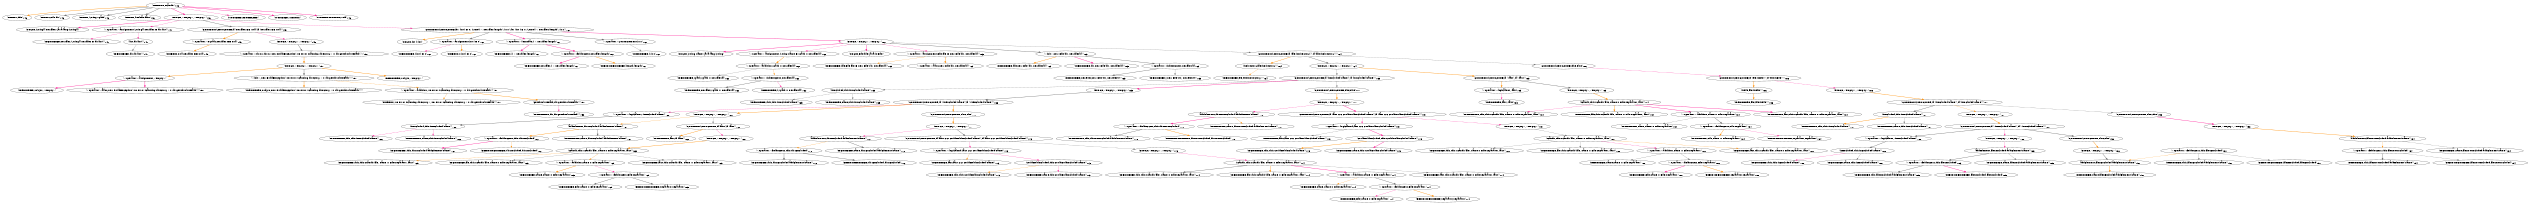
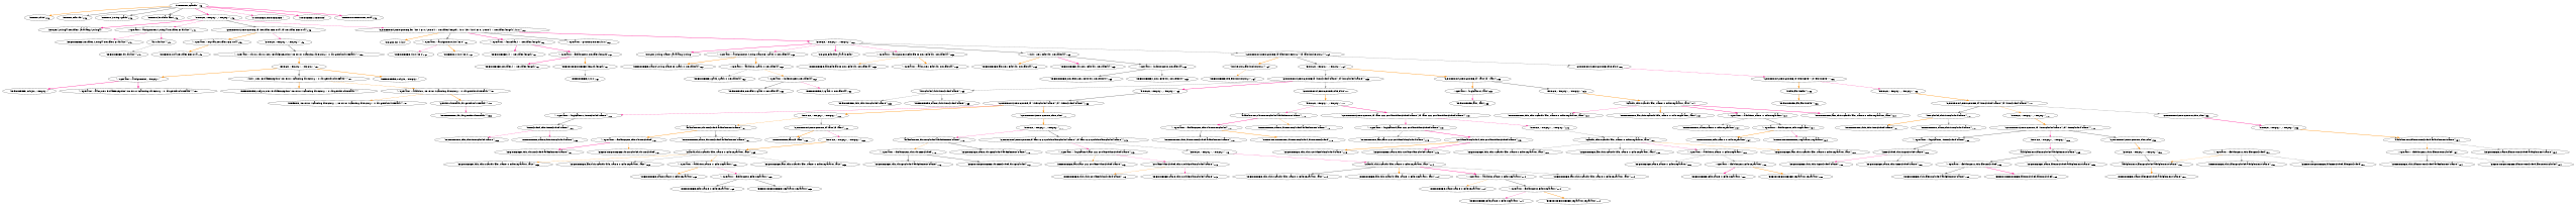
  digraph {
    edge [color=gray40 style=bold]
    n1 [label=<(METHOD,scandir)<SUB>746</SUB>>]
    n2 [label=<(PARAM,this)<SUB>746</SUB>>]
    n3 [label=<(PARAM,File dir)<SUB>746</SUB>>]
    n4 [label=<(PARAM,String vpath)<SUB>746</SUB>>]
    n5 [label=<(PARAM,boolean fast)<SUB>746</SUB>>]
    n6 [label=<(BLOCK,&lt;empty&gt;,&lt;empty&gt;)<SUB>746</SUB>>]
    n7 [label=<(MODIFIER,PROTECTED)>]
    n8 [label=<(MODIFIER,VIRTUAL)>]
    n9 [label=<(METHOD_RETURN,void)<SUB>746</SUB>>]
    n10 [label=<(LOCAL,String[] newfiles: java.lang.String[])>]
    n11 [label=<(&lt;operator&gt;.assignment,String[] newfiles = dir.list())<SUB>747</SUB>>]
    n12 [label=<(CONTROL_STRUCTURE,if (newfiles == null),if (newfiles == null))<SUB>749</SUB>>]
    n13 [label=<(CONTROL_STRUCTURE,for (int i = 0; Some(i &lt; newfiles.length); i++),for (int i = 0; Some(i &lt; newfiles.length); i++))<SUB>761</SUB>>]
    n14 [label=<(IDENTIFIER,newfiles,String[] newfiles = dir.list())<SUB>747</SUB>>]
    n15 [label=<(list,dir.list())<SUB>747</SUB>>]
    n16 [label=<(&lt;operator&gt;.equals,newfiles == null)<SUB>749</SUB>>]
    n17 [label=<(BLOCK,&lt;empty&gt;,&lt;empty&gt;)<SUB>749</SUB>>]
    n18 [label=<(LOCAL,int i: int)>]
    n19 [label=<(&lt;operator&gt;.assignment,int i = 0)<SUB>761</SUB>>]
    n20 [label=<(&lt;operator&gt;.lessThan,i &lt; newfiles.length)<SUB>761</SUB>>]
    n21 [label=<(&lt;operator&gt;.postIncrement,i++)<SUB>761</SUB>>]
    n22 [label=<(BLOCK,&lt;empty&gt;,&lt;empty&gt;)<SUB>761</SUB>>]
    n23 [label=<(IDENTIFIER,dir,dir.list())<SUB>747</SUB>>]
    n24 [label=<(LITERAL,null,newfiles == null)<SUB>749</SUB>>]
    n25 [label=<(&lt;operator&gt;.throw,throw new BuildException(&quot;IO error scanning directory &quot; + dir.getAbsolutePath());)<SUB>757</SUB>>]
    n26 [label=<(BLOCK,&lt;empty&gt;,&lt;empty&gt;)<SUB>757</SUB>>]
    n27 [label=<(&lt;operator&gt;.assignment,&lt;empty&gt;)>]
    n28 [label=<(&lt;init&gt;,new BuildException(&quot;IO error scanning directory &quot; + dir.getAbsolutePath()))<SUB>757</SUB>>]
    n29 [label=<(IDENTIFIER,$obj20,&lt;empty&gt;)>]
    n30 [label=<(IDENTIFIER,$obj20,&lt;empty&gt;)>]
    n31 [label=<(&lt;operator&gt;.alloc,new BuildException(&quot;IO error scanning directory &quot; + dir.getAbsolutePath()))<SUB>757</SUB>>]
    n32 [label=<(IDENTIFIER,$obj20,new BuildException(&quot;IO error scanning directory &quot; + dir.getAbsolutePath()))>]
    n33 [label=<(&lt;operator&gt;.addition,&quot;IO error scanning directory &quot; + dir.getAbsolutePath())<SUB>757</SUB>>]
    n34 [label=<(LITERAL,&quot;IO error scanning directory &quot;,&quot;IO error scanning directory &quot; + dir.getAbsolutePath())<SUB>757</SUB>>]
    n35 [label=<(getAbsolutePath,dir.getAbsolutePath())<SUB>758</SUB>>]
    n36 [label=<(IDENTIFIER,dir,dir.getAbsolutePath())<SUB>758</SUB>>]
    n37 [label=<(IDENTIFIER,i,int i = 0)<SUB>761</SUB>>]
    n38 [label=<(LITERAL,0,int i = 0)<SUB>761</SUB>>]
    n39 [label=<(IDENTIFIER,i,i &lt; newfiles.length)<SUB>761</SUB>>]
    n40 [label=<(&lt;operator&gt;.fieldAccess,newfiles.length)<SUB>761</SUB>>]
    n41 [label=<(IDENTIFIER,i,i++)<SUB>761</SUB>>]
    n42 [label=<(LOCAL,String name: java.lang.String)>]
    n43 [label=<(&lt;operator&gt;.assignment,String name = vpath + newfiles[i])<SUB>762</SUB>>]
    n44 [label=<(LOCAL,File file: java.io.File)>]
    n45 [label=<(&lt;operator&gt;.assignment,File file = new File(dir, newfiles[i]))<SUB>763</SUB>>]
    n46 [label=<(&lt;init&gt;,new File(dir, newfiles[i]))<SUB>763</SUB>>]
    n47 [label=<(CONTROL_STRUCTURE,if (file.isDirectory()),if (file.isDirectory()))<SUB>764</SUB>>]
    n48 [label=<(IDENTIFIER,newfiles,i &lt; newfiles.length)<SUB>761</SUB>>]
    n49 [label=<(FIELD_IDENTIFIER,length,length)<SUB>761</SUB>>]
+   n50 [label=<(IDENTIFIER,name,String name = vpath + newfiles[i])<SUB>762</SUB>>]
    n51 [label=<(&lt;operator&gt;.addition,vpath + newfiles[i])<SUB>762</SUB>>]
    n52 [label=<(IDENTIFIER,file,File file = new File(dir, newfiles[i]))<SUB>763</SUB>>]
    n53 [label=<(&lt;operator&gt;.alloc,new File(dir, newfiles[i]))<SUB>763</SUB>>]
    n54 [label=<(IDENTIFIER,file,new File(dir, newfiles[i]))<SUB>763</SUB>>]
    n55 [label=<(IDENTIFIER,dir,new File(dir, newfiles[i]))<SUB>763</SUB>>]
    n56 [label=<(&lt;operator&gt;.indexAccess,newfiles[i])<SUB>763</SUB>>]
    n57 [label=<(isDirectory,file.isDirectory())<SUB>764</SUB>>]
    n58 [label=<(BLOCK,&lt;empty&gt;,&lt;empty&gt;)<SUB>764</SUB>>]
    n59 [label=<(CONTROL_STRUCTURE,else,else)<SUB>786</SUB>>]
    n60 [label=<(IDENTIFIER,vpath,vpath + newfiles[i])<SUB>762</SUB>>]
    n61 [label=<(&lt;operator&gt;.indexAccess,newfiles[i])<SUB>762</SUB>>]
    n62 [label=<(IDENTIFIER,newfiles,vpath + newfiles[i])<SUB>762</SUB>>]
    n63 [label=<(IDENTIFIER,i,vpath + newfiles[i])<SUB>762</SUB>>]
    n64 [label=<(IDENTIFIER,newfiles,new File(dir, newfiles[i]))<SUB>763</SUB>>]
    n65 [label=<(IDENTIFIER,i,new File(dir, newfiles[i]))<SUB>763</SUB>>]
    n66 [label=<(IDENTIFIER,file,file.isDirectory())<SUB>764</SUB>>]
    n67 [label=<(CONTROL_STRUCTURE,if (isIncluded(name)),if (isIncluded(name)))<SUB>765</SUB>>]
    n68 [label=<(CONTROL_STRUCTURE,if (!fast),if (!fast))<SUB>783</SUB>>]
    n69 [label=<(CONTROL_STRUCTURE,if (file.isFile()),if (file.isFile()))<SUB>786</SUB>>]
    n70 [label=<(isIncluded,this.isIncluded(name))<SUB>765</SUB>>]
    n71 [label=<(BLOCK,&lt;empty&gt;,&lt;empty&gt;)<SUB>765</SUB>>]
    n72 [label=<(CONTROL_STRUCTURE,else,else)<SUB>777</SUB>>]
    n73 [label=<(&lt;operator&gt;.logicalNot,!fast)<SUB>783</SUB>>]
    n74 [label=<(BLOCK,&lt;empty&gt;,&lt;empty&gt;)<SUB>783</SUB>>]
    n75 [label=<(IDENTIFIER,this,this.isIncluded(name))<SUB>765</SUB>>]
    n76 [label=<(IDENTIFIER,name,this.isIncluded(name))<SUB>765</SUB>>]
    n77 [label=<(CONTROL_STRUCTURE,if (!isExcluded(name)),if (!isExcluded(name)))<SUB>766</SUB>>]
    n78 [label=<(BLOCK,&lt;empty&gt;,&lt;empty&gt;)<SUB>777</SUB>>]
    n79 [label=<(&lt;operator&gt;.logicalNot,!isExcluded(name))<SUB>766</SUB>>]
    n80 [label=<(BLOCK,&lt;empty&gt;,&lt;empty&gt;)<SUB>766</SUB>>]
    n81 [label=<(CONTROL_STRUCTURE,else,else)<SUB>771</SUB>>]
    n82 [label=<(isExcluded,this.isExcluded(name))<SUB>766</SUB>>]
    n83 [label=<(addElement,dirsIncluded.addElement(name))<SUB>767</SUB>>]
    n84 [label=<(CONTROL_STRUCTURE,if (fast),if (fast))<SUB>768</SUB>>]
    n85 [label=<(BLOCK,&lt;empty&gt;,&lt;empty&gt;)<SUB>771</SUB>>]
    n86 [label=<(IDENTIFIER,this,this.isExcluded(name))<SUB>766</SUB>>]
    n87 [label=<(IDENTIFIER,name,this.isExcluded(name))<SUB>766</SUB>>]
    n88 [label=<(&lt;operator&gt;.fieldAccess,this.dirsIncluded)<SUB>767</SUB>>]
    n89 [label=<(IDENTIFIER,name,dirsIncluded.addElement(name))<SUB>767</SUB>>]
    n90 [label=<(IDENTIFIER,fast,if (fast))<SUB>768</SUB>>]
    n91 [label=<(BLOCK,&lt;empty&gt;,&lt;empty&gt;)<SUB>768</SUB>>]
    n92 [label=<(IDENTIFIER,this,dirsIncluded.addElement(name))<SUB>767</SUB>>]
    n93 [label=<(FIELD_IDENTIFIER,dirsIncluded,dirsIncluded)<SUB>767</SUB>>]
    n94 [label=<(scandir,this.scandir(file, name + File.separator, fast))<SUB>769</SUB>>]
    n95 [label=<(IDENTIFIER,this,this.scandir(file, name + File.separator, fast))<SUB>769</SUB>>]
    n96 [label=<(IDENTIFIER,file,this.scandir(file, name + File.separator, fast))<SUB>769</SUB>>]
    n97 [label=<(&lt;operator&gt;.addition,name + File.separator)<SUB>769</SUB>>]
    n98 [label=<(IDENTIFIER,fast,this.scandir(file, name + File.separator, fast))<SUB>769</SUB>>]
    n99 [label=<(IDENTIFIER,name,name + File.separator)<SUB>769</SUB>>]
    n100 [label=<(&lt;operator&gt;.fieldAccess,File.separator)<SUB>769</SUB>>]
    n101 [label=<(IDENTIFIER,File,name + File.separator)<SUB>769</SUB>>]
    n102 [label=<(FIELD_IDENTIFIER,separator,separator)<SUB>769</SUB>>]
    n103 [label=<(addElement,dirsExcluded.addElement(name))<SUB>772</SUB>>]
    n104 [label=<(CONTROL_STRUCTURE,if (fast &amp;&amp; couldHoldIncluded(name)),if (fast &amp;&amp; couldHoldIncluded(name)))<SUB>773</SUB>>]
    n105 [label=<(&lt;operator&gt;.fieldAccess,this.dirsExcluded)<SUB>772</SUB>>]
    n106 [label=<(IDENTIFIER,name,dirsExcluded.addElement(name))<SUB>772</SUB>>]
    n107 [label=<(&lt;operator&gt;.logicalAnd,fast &amp;&amp; couldHoldIncluded(name))<SUB>773</SUB>>]
    n108 [label=<(BLOCK,&lt;empty&gt;,&lt;empty&gt;)<SUB>773</SUB>>]
    n109 [label=<(IDENTIFIER,this,dirsExcluded.addElement(name))<SUB>772</SUB>>]
    n110 [label=<(FIELD_IDENTIFIER,dirsExcluded,dirsExcluded)<SUB>772</SUB>>]
    n111 [label=<(IDENTIFIER,fast,fast &amp;&amp; couldHoldIncluded(name))<SUB>773</SUB>>]
    n112 [label=<(couldHoldIncluded,this.couldHoldIncluded(name))<SUB>773</SUB>>]
    n113 [label=<(scandir,this.scandir(file, name + File.separator, fast))<SUB>774</SUB>>]
    n114 [label=<(IDENTIFIER,this,this.couldHoldIncluded(name))<SUB>773</SUB>>]
    n115 [label=<(IDENTIFIER,name,this.couldHoldIncluded(name))<SUB>773</SUB>>]
    n116 [label=<(IDENTIFIER,this,this.scandir(file, name + File.separator, fast))<SUB>774</SUB>>]
    n117 [label=<(IDENTIFIER,file,this.scandir(file, name + File.separator, fast))<SUB>774</SUB>>]
    n118 [label=<(&lt;operator&gt;.addition,name + File.separator)<SUB>774</SUB>>]
    n119 [label=<(IDENTIFIER,fast,this.scandir(file, name + File.separator, fast))<SUB>774</SUB>>]
    n120 [label=<(IDENTIFIER,name,name + File.separator)<SUB>774</SUB>>]
    n121 [label=<(&lt;operator&gt;.fieldAccess,File.separator)<SUB>774</SUB>>]
    n122 [label=<(IDENTIFIER,File,name + File.separator)<SUB>774</SUB>>]
    n123 [label=<(FIELD_IDENTIFIER,separator,separator)<SUB>774</SUB>>]
    n124 [label=<(addElement,dirsNotIncluded.addElement(name))<SUB>778</SUB>>]
    n125 [label=<(CONTROL_STRUCTURE,if (fast &amp;&amp; couldHoldIncluded(name)),if (fast &amp;&amp; couldHoldIncluded(name)))<SUB>779</SUB>>]
    n126 [label=<(&lt;operator&gt;.fieldAccess,this.dirsNotIncluded)<SUB>778</SUB>>]
    n127 [label=<(IDENTIFIER,name,dirsNotIncluded.addElement(name))<SUB>778</SUB>>]
    n128 [label=<(&lt;operator&gt;.logicalAnd,fast &amp;&amp; couldHoldIncluded(name))<SUB>779</SUB>>]
    n129 [label=<(BLOCK,&lt;empty&gt;,&lt;empty&gt;)<SUB>779</SUB>>]
    n130 [label=<(IDENTIFIER,this,dirsNotIncluded.addElement(name))<SUB>778</SUB>>]
    n131 [label=<(FIELD_IDENTIFIER,dirsNotIncluded,dirsNotIncluded)<SUB>778</SUB>>]
    n132 [label=<(IDENTIFIER,fast,fast &amp;&amp; couldHoldIncluded(name))<SUB>779</SUB>>]
    n133 [label=<(couldHoldIncluded,this.couldHoldIncluded(name))<SUB>779</SUB>>]
    n134 [label=<(scandir,this.scandir(file, name + File.separator, fast))<SUB>780</SUB>>]
    n135 [label=<(IDENTIFIER,this,this.couldHoldIncluded(name))<SUB>779</SUB>>]
    n136 [label=<(IDENTIFIER,name,this.couldHoldIncluded(name))<SUB>779</SUB>>]
    n137 [label=<(IDENTIFIER,this,this.scandir(file, name + File.separator, fast))<SUB>780</SUB>>]
    n138 [label=<(IDENTIFIER,file,this.scandir(file, name + File.separator, fast))<SUB>780</SUB>>]
    n139 [label=<(&lt;operator&gt;.addition,name + File.separator)<SUB>780</SUB>>]
    n140 [label=<(IDENTIFIER,fast,this.scandir(file, name + File.separator, fast))<SUB>780</SUB>>]
    n141 [label=<(IDENTIFIER,name,name + File.separator)<SUB>780</SUB>>]
    n142 [label=<(&lt;operator&gt;.fieldAccess,File.separator)<SUB>780</SUB>>]
    n143 [label=<(IDENTIFIER,File,name + File.separator)<SUB>780</SUB>>]
    n144 [label=<(FIELD_IDENTIFIER,separator,separator)<SUB>780</SUB>>]
    n145 [label=<(IDENTIFIER,fast,!fast)<SUB>783</SUB>>]
    n146 [label=<(scandir,this.scandir(file, name + File.separator, fast))<SUB>784</SUB>>]
    n147 [label=<(IDENTIFIER,this,this.scandir(file, name + File.separator, fast))<SUB>784</SUB>>]
    n148 [label=<(IDENTIFIER,file,this.scandir(file, name + File.separator, fast))<SUB>784</SUB>>]
    n149 [label=<(&lt;operator&gt;.addition,name + File.separator)<SUB>784</SUB>>]
    n150 [label=<(IDENTIFIER,fast,this.scandir(file, name + File.separator, fast))<SUB>784</SUB>>]
    n151 [label=<(IDENTIFIER,name,name + File.separator)<SUB>784</SUB>>]
    n152 [label=<(&lt;operator&gt;.fieldAccess,File.separator)<SUB>784</SUB>>]
    n153 [label=<(IDENTIFIER,File,name + File.separator)<SUB>784</SUB>>]
    n154 [label=<(FIELD_IDENTIFIER,separator,separator)<SUB>784</SUB>>]
    n155 [label=<(isFile,file.isFile())<SUB>786</SUB>>]
    n156 [label=<(BLOCK,&lt;empty&gt;,&lt;empty&gt;)<SUB>786</SUB>>]
    n157 [label=<(IDENTIFIER,file,file.isFile())<SUB>786</SUB>>]
    n158 [label=<(CONTROL_STRUCTURE,if (isIncluded(name)),if (isIncluded(name)))<SUB>787</SUB>>]
    n159 [label=<(isIncluded,this.isIncluded(name))<SUB>787</SUB>>]
    n160 [label=<(BLOCK,&lt;empty&gt;,&lt;empty&gt;)<SUB>787</SUB>>]
    n161 [label=<(CONTROL_STRUCTURE,else,else)<SUB>793</SUB>>]
    n162 [label=<(IDENTIFIER,this,this.isIncluded(name))<SUB>787</SUB>>]
    n163 [label=<(IDENTIFIER,name,this.isIncluded(name))<SUB>787</SUB>>]
    n164 [label=<(CONTROL_STRUCTURE,if (!isExcluded(name)),if (!isExcluded(name)))<SUB>788</SUB>>]
    n165 [label=<(BLOCK,&lt;empty&gt;,&lt;empty&gt;)<SUB>793</SUB>>]
    n166 [label=<(&lt;operator&gt;.logicalNot,!isExcluded(name))<SUB>788</SUB>>]
    n167 [label=<(BLOCK,&lt;empty&gt;,&lt;empty&gt;)<SUB>788</SUB>>]
    n168 [label=<(CONTROL_STRUCTURE,else,else)<SUB>790</SUB>>]
    n169 [label=<(isExcluded,this.isExcluded(name))<SUB>788</SUB>>]
    n170 [label=<(addElement,filesIncluded.addElement(name))<SUB>789</SUB>>]
    n171 [label=<(BLOCK,&lt;empty&gt;,&lt;empty&gt;)<SUB>790</SUB>>]
    n172 [label=<(IDENTIFIER,this,this.isExcluded(name))<SUB>788</SUB>>]
    n173 [label=<(IDENTIFIER,name,this.isExcluded(name))<SUB>788</SUB>>]
    n174 [label=<(&lt;operator&gt;.fieldAccess,this.filesIncluded)<SUB>783</SUB>>]
    n175 [label=<(IDENTIFIER,name,filesIncluded.addElement(name))<SUB>789</SUB>>]
    n176 [label=<(IDENTIFIER,this,filesIncluded.addElement(name))<SUB>789</SUB>>]
    n177 [label=<(FIELD_IDENTIFIER,filesIncluded,filesIncluded)<SUB>789</SUB>>]
    n178 [label=<(addElement,filesExcluded.addElement(name))<SUB>791</SUB>>]
    n179 [label=<(IDENTIFIER,name,filesExcluded.addElement(name))<SUB>791</SUB>>]
    n180 [label=<(&lt;operator&gt;.fieldAccess,this.filesExcluded)<SUB>791</SUB>>]
    n181 [label=<(IDENTIFIER,this,filesExcluded.addElement(name))<SUB>791</SUB>>]
    n182 [label=<(FIELD_IDENTIFIER,filesExcluded,filesExcluded)<SUB>791</SUB>>]
    n183 [label=<(addElement,filesNotIncluded.addElement(name))<SUB>794</SUB>>]
    n184 [label=<(&lt;operator&gt;.fieldAccess,this.filesNotIncluded)<SUB>794</SUB>>]
    n185 [label=<(IDENTIFIER,name,filesNotIncluded.addElement(name))<SUB>794</SUB>>]
    n186 [label=<(IDENTIFIER,this,filesNotIncluded.addElement(name))<SUB>794</SUB>>]
    n187 [label=<(FIELD_IDENTIFIER,filesNotIncluded,filesNotIncluded)<SUB>794</SUB>>]
    n1 -> n2 [color=darkorange]
    n1 -> n3
    n1 -> n4
    n1 -> n5
    n1 -> n6 [color=deeppink]
    n1 -> n7 [color=deeppink style=solid]
    n1 -> n8 [color=deeppink]
    n1 -> n9 [color=deeppink]
    n6 -> n10 [color=deeppink]
    n6 -> n11 [color=deeppink style=solid]
    n6 -> n12
    n6 -> n13 [color=deeppink style=solid]
    n11 -> n14 [color=deeppink style=solid]
    n11 -> n15 [color=deeppink style=solid]
    n12 -> n16 [color=darkorange]
    n12 -> n17 [color=deeppink style=solid]
    n13 -> n18 [color=darkorange]
    n13 -> n19
    n13 -> n20 [color=deeppink]
    n13 -> n21
    n13 -> n22 [color=deeppink]
    n15 -> n23 [style=solid]
    n16 -> n24 [color=darkorange]
    n17 -> n25
    n19 -> n37 [color=deeppink style=solid]
    n19 -> n38 [color=darkorange]
    n20 -> n39 [color=deeppink]
    n20 -> n40 [color=deeppink]
-   n21 -> n41 [style=solid]
+   n49 -> n41 [style=solid]
    n22 -> n42 [color=deeppink]
    n22 -> n43 [color=deeppink style=solid]
    n22 -> n44 [color=deeppink]
    n22 -> n45 [color=deeppink style=solid]
    n22 -> n46
    n22 -> n47 [style=solid]
    n25 -> n26 [color=darkorange]
    n26 -> n27 [color=darkorange]
    n26 -> n28
    n26 -> n29 [color=darkorange]
    n27 -> n30 [color=deeppink]
    n27 -> n31 [color=deeppink]
    n28 -> n32 [color=darkorange]
    n28 -> n33 [color=darkorange style=solid]
    n33 -> n34 [color=darkorange style=solid]
    n33 -> n35 [color=darkorange]
    n35 -> n36 [color=deeppink style=solid]
    n40 -> n48 [color=deeppink]
    n40 -> n49 [color=darkorange]
+   n43 -> n50 [color=darkorange]
    n43 -> n51 [color=darkorange]
    n45 -> n52 [color=darkorange style=solid]
    n45 -> n53 [color=darkorange]
    n46 -> n54 [color=darkorange]
    n46 -> n55 [color=deeppink]
    n46 -> n56
    n47 -> n57 [color=darkorange]
    n47 -> n58
    n47 -> n59 [style=solid]
    n51 -> n60 [style=solid]
    n51 -> n61 [color=darkorange style=solid]
    n56 -> n64
    n56 -> n65 [style=solid]
    n57 -> n66 [color=darkorange style=solid]
    n58 -> n67 [style=solid]
    n58 -> n68 [color=darkorange]
    n59 -> n69 [color=deeppink style=solid]
    n61 -> n62
    n61 -> n63 [color=deeppink style=solid]
    n67 -> n70 [style=solid]
    n67 -> n71 [color=deeppink]
    n67 -> n72 [style=solid]
    n68 -> n73 [color=darkorange]
    n68 -> n74
    n69 -> n155 [color=darkorange]
    n69 -> n156 [color=deeppink style=solid]
    n70 -> n75 [style=solid]
    n70 -> n76 [style=solid]
    n71 -> n77
    n72 -> n78 [color=darkorange]
    n73 -> n145 [color=deeppink style=solid]
    n74 -> n146 [color=darkorange]
    n77 -> n79 [color=deeppink style=solid]
    n77 -> n80 [color=darkorange]
    n77 -> n81 [color=darkorange]
    n78 -> n124 [color=deeppink style=solid]
    n78 -> n125 [color=deeppink]
    n79 -> n82
    n80 -> n83 [color=darkorange style=solid]
    n80 -> n84 [style=solid]
    n81 -> n85 [color=darkorange]
    n82 -> n86 [color=deeppink style=solid]
    n82 -> n87 [color=deeppink style=solid]
    n83 -> n88 [color=darkorange]
    n83 -> n89
    n84 -> n90 [color=darkorange]
    n84 -> n91 [color=deeppink style=solid]
    n85 -> n103 [color=deeppink style=solid]
    n85 -> n104
    n88 -> n92 [color=deeppink]
    n88 -> n93 [color=darkorange style=solid]
    n91 -> n94 [color=darkorange]
    n94 -> n95 [color=darkorange style=solid]
    n94 -> n96 [style=solid]
    n94 -> n97 [color=darkorange style=solid]
    n94 -> n98 [style=solid]
    n97 -> n99 [color=darkorange]
    n97 -> n100 [color=deeppink style=solid]
    n100 -> n101
    n100 -> n102
    n103 -> n105 [color=darkorange style=solid]
    n103 -> n106
    n104 -> n107 [color=deeppink style=solid]
    n104 -> n108 [style=solid]
    n105 -> n109
    n105 -> n110
    n107 -> n111 [color=darkorange style=solid]
    n107 -> n112 [color=deeppink style=solid]
    n108 -> n113 [color=deeppink style=solid]
    n112 -> n114 [color=darkorange style=solid]
    n112 -> n115 [color=deeppink style=solid]
    n113 -> n116
    n113 -> n117 [color=darkorange]
    n113 -> n118 [color=deeppink]
    n113 -> n119 [style=solid]
    n118 -> n120 [color=darkorange style=solid]
    n118 -> n121
    n121 -> n122 [color=deeppink style=solid]
    n121 -> n123 [color=darkorange]
    n124 -> n126 [color=deeppink]
    n124 -> n127 [color=darkorange style=solid]
    n125 -> n128 [color=deeppink style=solid]
    n125 -> n129 [color=deeppink style=solid]
    n126 -> n130
    n126 -> n131 [color=darkorange]
    n128 -> n132 [style=solid]
    n128 -> n133 [color=deeppink]
    n129 -> n134 [style=solid]
    n133 -> n135 [color=darkorange]
    n133 -> n136 [color=deeppink]
    n134 -> n137 [style=solid]
    n134 -> n138 [style=solid]
    n134 -> n139 [color=deeppink style=solid]
    n134 -> n140 [color=darkorange style=solid]
    n139 -> n141 [style=solid]
    n139 -> n142 [style=solid]
    n142 -> n143 [color=deeppink]
    n142 -> n144 [color=darkorange]
    n146 -> n147 [color=deeppink style=solid]
    n146 -> n148 [color=darkorange]
    n146 -> n149 [color=deeppink]
    n146 -> n150 [color=deeppink]
    n149 -> n151 [style=solid]
    n149 -> n152
    n152 -> n153 [color=darkorange]
    n152 -> n154 [color=deeppink style=solid]
    n155 -> n157 [color=darkorange]
    n156 -> n158 [color=darkorange]
    n158 -> n159
    n158 -> n160 [color=darkorange style=solid]
    n158 -> n161 [style=solid]
    n159 -> n162 [color=darkorange]
    n159 -> n163 [style=solid]
    n160 -> n164 [color=darkorange]
    n161 -> n165 [color=deeppink]
    n164 -> n166
    n164 -> n167 [color=deeppink style=solid]
    n164 -> n168
    n165 -> n183 [color=darkorange]
    n166 -> n169
    n167 -> n170 [color=deeppink style=solid]
    n168 -> n171 [color=darkorange]
    n169 -> n172 [color=deeppink style=solid]
    n169 -> n173 [style=solid]
    n170 -> n174
    n170 -> n175 [style=solid]
    n171 -> n178
    n174 -> n176
    n174 -> n177 [color=deeppink]
    n178 -> n179 [color=darkorange]
    n180 -> n178 [color=darkorange style=solid]
    n180 -> n181 [style=solid]
    n180 -> n182 [style=solid]
    n183 -> n184 [color=darkorange style=solid]
    n183 -> n185 [style=solid]
    n184 -> n186
    n184 -> n187 [style=solid]
  }
